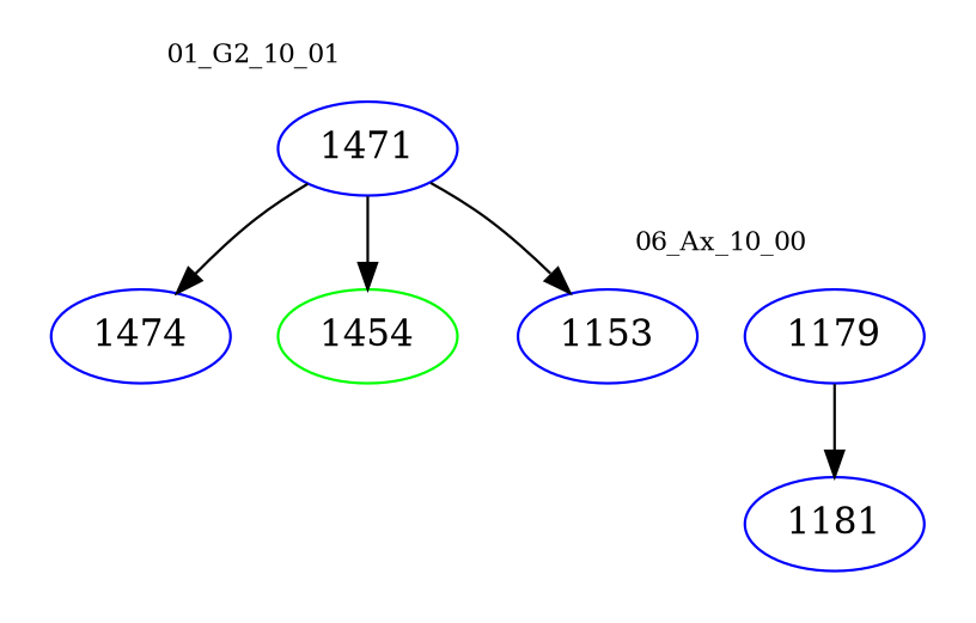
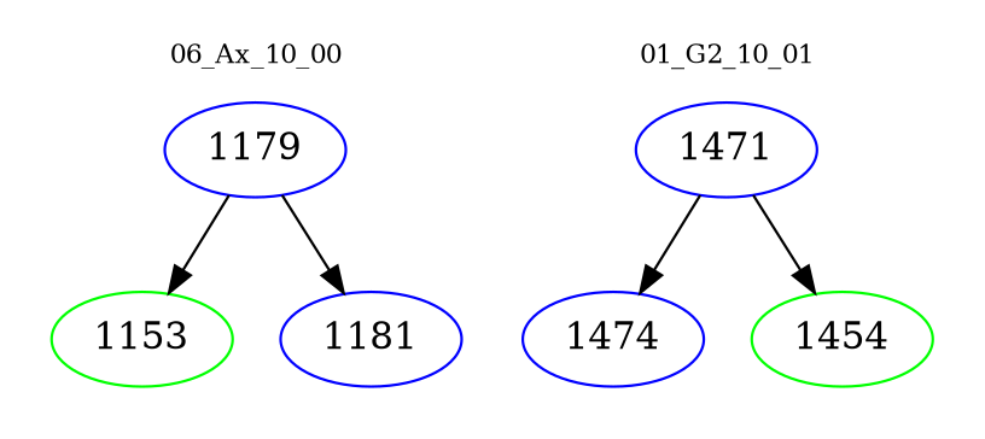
  digraph {
    node [color=blue]
    edge [color=black]
    n1 [label=1179]
-   n2 [label=1153]
+   n2 [color=green label=1153]
    n3 [label=1181]
    n4 [label=1471]
    n5 [label=1474]
    n6 [color=green label=1454]
    subgraph cluster_1 {
      color=white
      fontsize=10
      label="06_Ax_10_00"
      n1
      n2
      n3
    }
    subgraph cluster_2 {
      color=white
      fontsize=10
      label="01_G2_10_01"
      n4
      n5
      n6
    }
-   n4 -> n2
+   n1 -> n2
    n1 -> n3
    n4 -> n5
    n4 -> n6
  }
